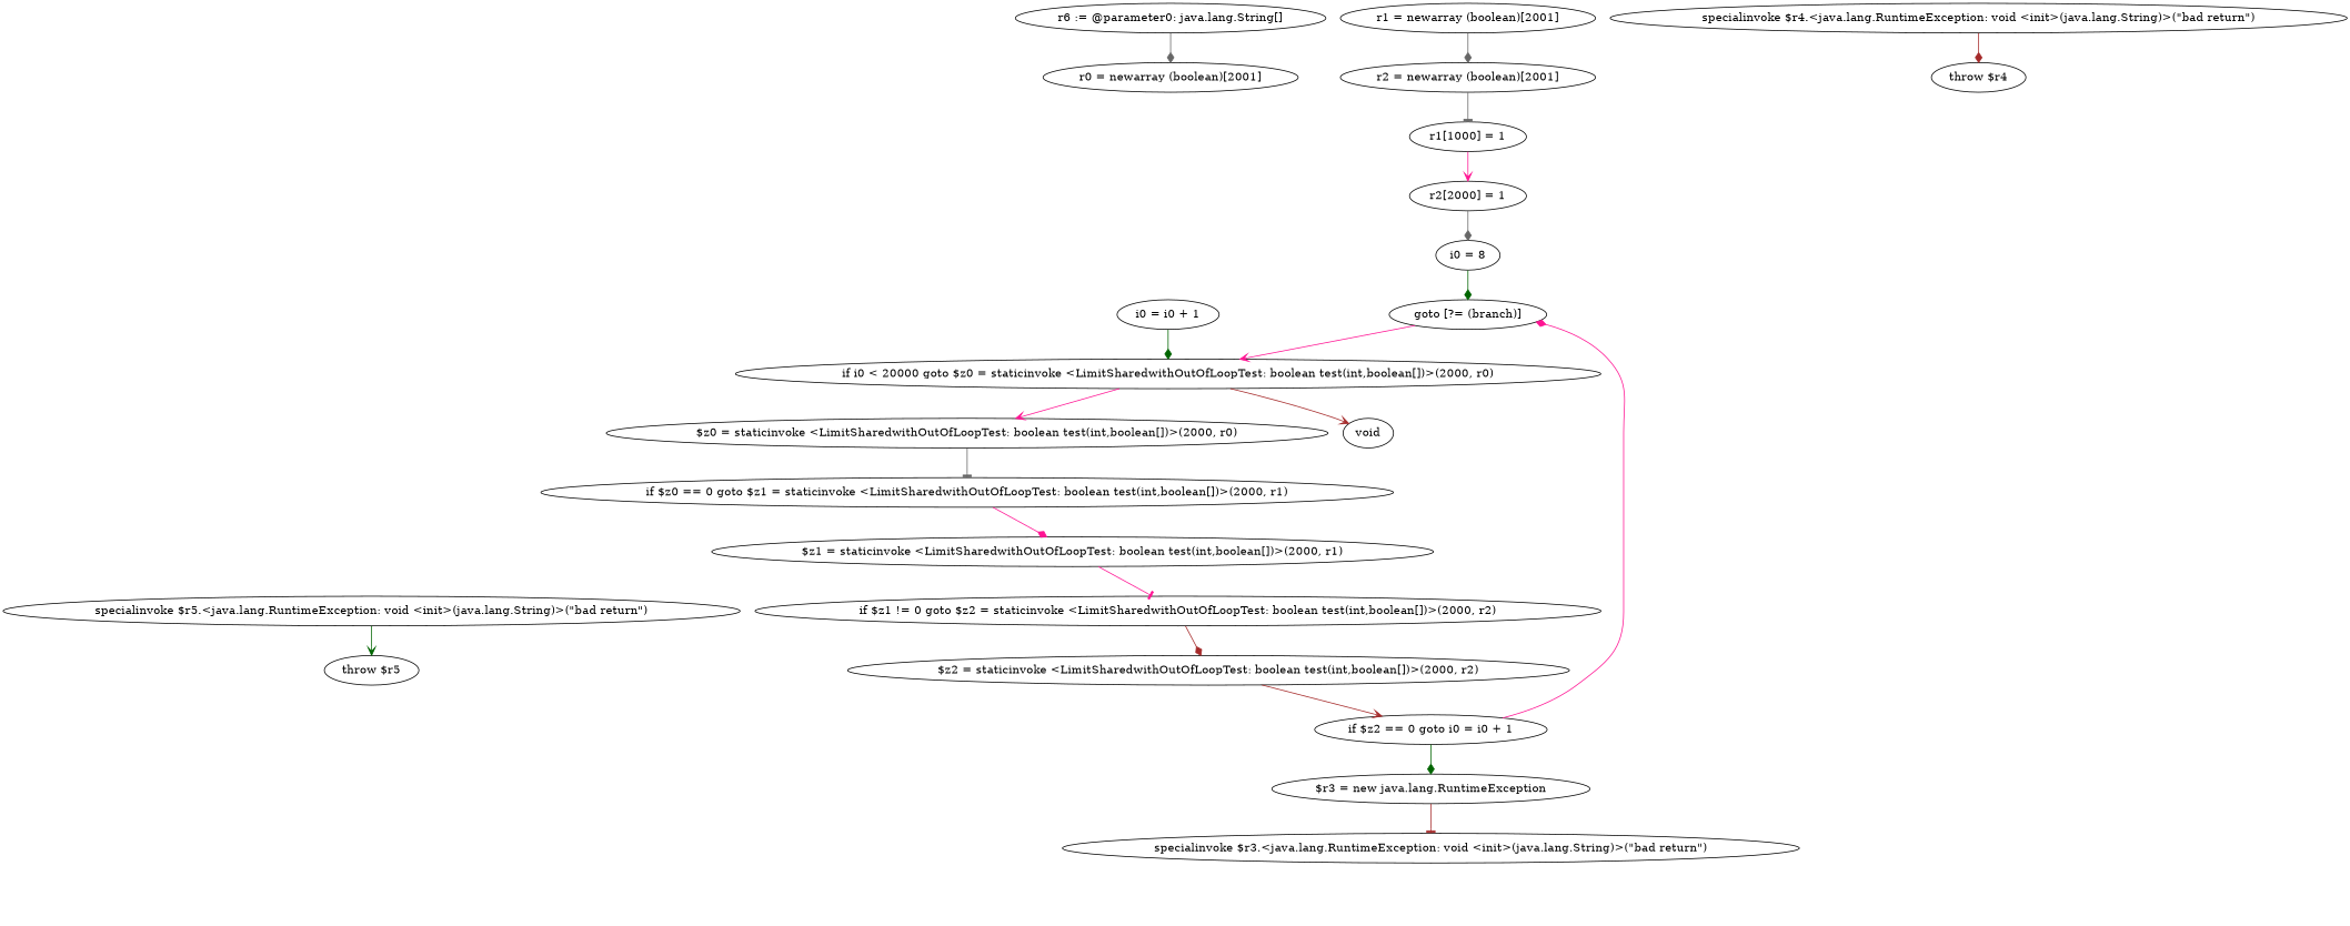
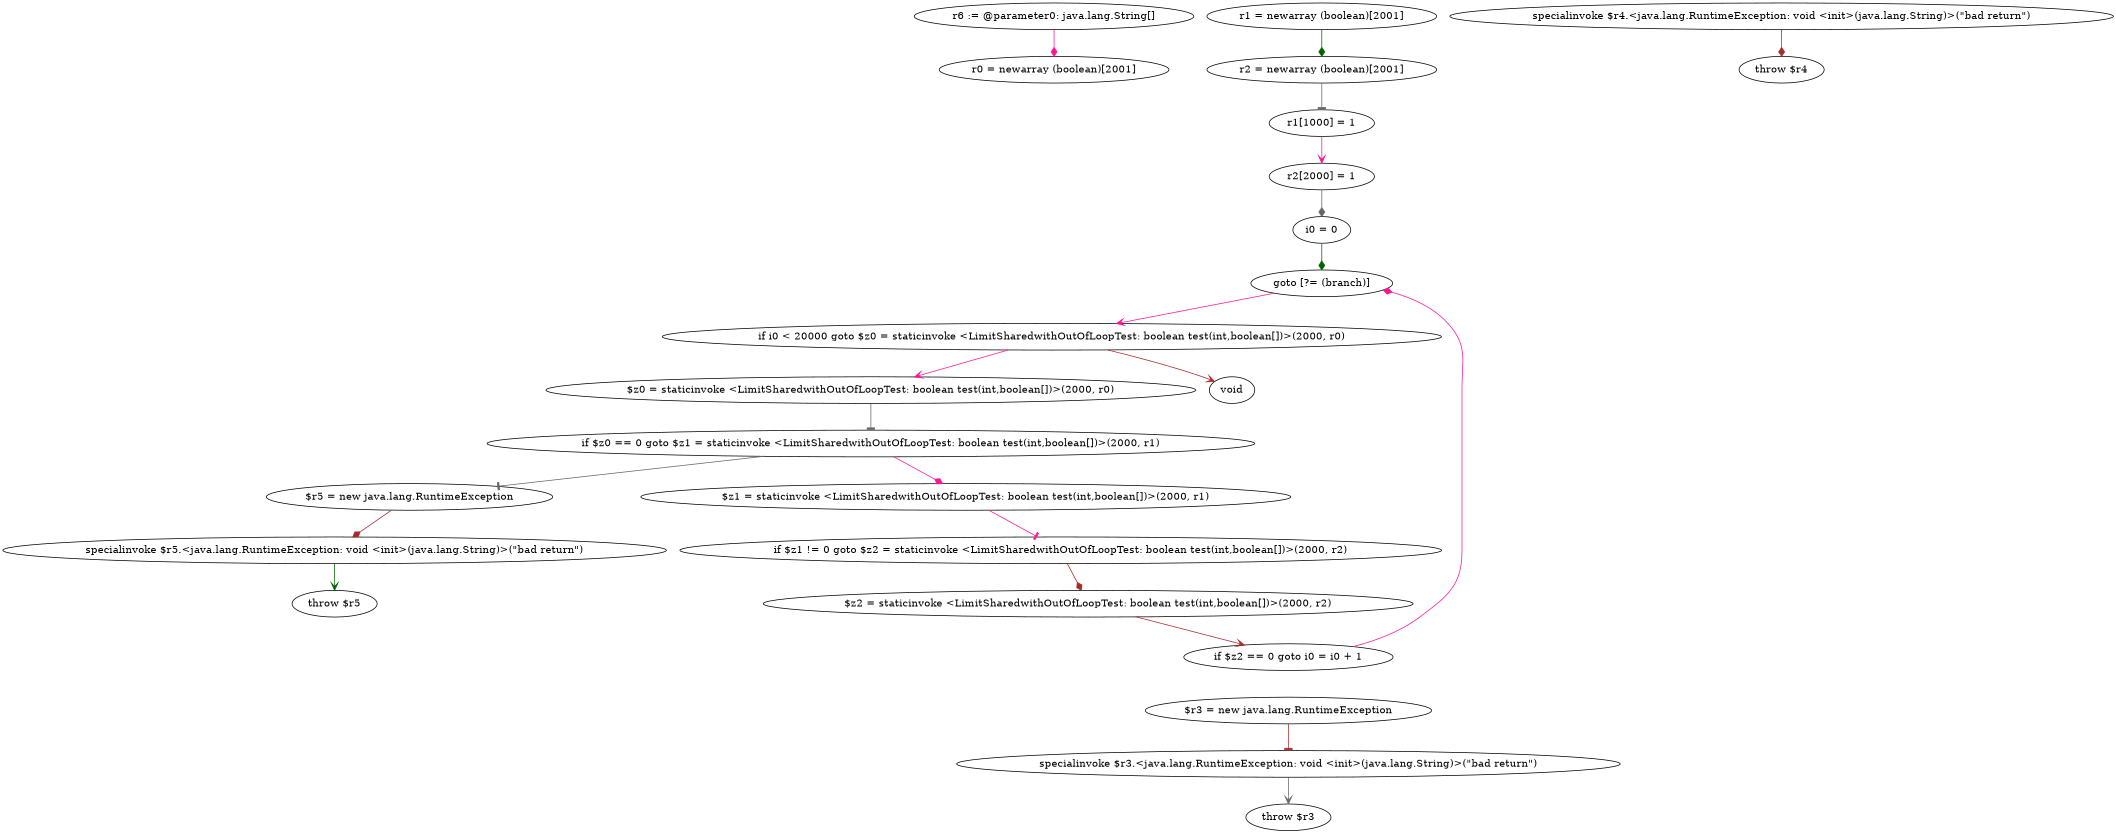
  digraph {
    edge [arrowhead=diamond color=deeppink]
    "r6 := @parameter0: java.lang.String[]"
    "r0 = newarray (boolean)[2001]"
    "r1 = newarray (boolean)[2001]"
    "r2 = newarray (boolean)[2001]"
    "r1[1000] = 1"
    "r2[2000] = 1"
-   "i0 = 0" [label="i0 = 8"]
+   "i0 = 0"
    "goto [?= (branch)]"
    "if i0 < 20000 goto $z0 = staticinvoke <LimitSharedwithOutOfLoopTest: boolean test(int,boolean[])>(2000, r0)"
    "$z0 = staticinvoke <LimitSharedwithOutOfLoopTest: boolean test(int,boolean[])>(2000, r0)"
    n11 [label=void]
    "if $z0 == 0 goto $z1 = staticinvoke <LimitSharedwithOutOfLoopTest: boolean test(int,boolean[])>(2000, r1)"
+   "$r5 = new java.lang.RuntimeException"
    "$z1 = staticinvoke <LimitSharedwithOutOfLoopTest: boolean test(int,boolean[])>(2000, r1)"
    "specialinvoke $r5.<java.lang.RuntimeException: void <init>(java.lang.String)>(\"bad return\")"
    "if $z1 != 0 goto $z2 = staticinvoke <LimitSharedwithOutOfLoopTest: boolean test(int,boolean[])>(2000, r2)"
    "throw $r5"
    "$z2 = staticinvoke <LimitSharedwithOutOfLoopTest: boolean test(int,boolean[])>(2000, r2)"
    "if $z2 == 0 goto i0 = i0 + 1"
    "specialinvoke $r4.<java.lang.RuntimeException: void <init>(java.lang.String)>(\"bad return\")"
    "throw $r4"
    "$r3 = new java.lang.RuntimeException"
    "specialinvoke $r3.<java.lang.RuntimeException: void <init>(java.lang.String)>(\"bad return\")"
-   "i0 = i0 + 1"
-   "r6 := @parameter0: java.lang.String[]" -> "r0 = newarray (boolean)[2001]" [color=gray40]
-   "r1 = newarray (boolean)[2001]" -> "r2 = newarray (boolean)[2001]" [color=gray40]
+   "throw $r3"
+   "r6 := @parameter0: java.lang.String[]" -> "r0 = newarray (boolean)[2001]"
+   "r1 = newarray (boolean)[2001]" -> "r2 = newarray (boolean)[2001]" [color=darkgreen]
    "r2 = newarray (boolean)[2001]" -> "r1[1000] = 1" [arrowhead=tee color=gray40]
    "r1[1000] = 1" -> "r2[2000] = 1" [arrowhead=vee]
    "r2[2000] = 1" -> "i0 = 0" [color=gray40]
    "i0 = 0" -> "goto [?= (branch)]" [color=darkgreen]
    "goto [?= (branch)]" -> "if i0 < 20000 goto $z0 = staticinvoke <LimitSharedwithOutOfLoopTest: boolean test(int,boolean[])>(2000, r0)" [arrowhead=vee]
    "if i0 < 20000 goto $z0 = staticinvoke <LimitSharedwithOutOfLoopTest: boolean test(int,boolean[])>(2000, r0)" -> "$z0 = staticinvoke <LimitSharedwithOutOfLoopTest: boolean test(int,boolean[])>(2000, r0)" [arrowhead=vee]
    "if i0 < 20000 goto $z0 = staticinvoke <LimitSharedwithOutOfLoopTest: boolean test(int,boolean[])>(2000, r0)" -> n11 [arrowhead=vee color=brown]
    "$z0 = staticinvoke <LimitSharedwithOutOfLoopTest: boolean test(int,boolean[])>(2000, r0)" -> "if $z0 == 0 goto $z1 = staticinvoke <LimitSharedwithOutOfLoopTest: boolean test(int,boolean[])>(2000, r1)" [arrowhead=tee color=gray40]
+   "if $z0 == 0 goto $z1 = staticinvoke <LimitSharedwithOutOfLoopTest: boolean test(int,boolean[])>(2000, r1)" -> "$r5 = new java.lang.RuntimeException" [arrowhead=tee color=gray40]
    "if $z0 == 0 goto $z1 = staticinvoke <LimitSharedwithOutOfLoopTest: boolean test(int,boolean[])>(2000, r1)" -> "$z1 = staticinvoke <LimitSharedwithOutOfLoopTest: boolean test(int,boolean[])>(2000, r1)"
+   "$r5 = new java.lang.RuntimeException" -> "specialinvoke $r5.<java.lang.RuntimeException: void <init>(java.lang.String)>(\"bad return\")" [color=brown]
    "$z1 = staticinvoke <LimitSharedwithOutOfLoopTest: boolean test(int,boolean[])>(2000, r1)" -> "if $z1 != 0 goto $z2 = staticinvoke <LimitSharedwithOutOfLoopTest: boolean test(int,boolean[])>(2000, r2)" [arrowhead=tee]
    "specialinvoke $r5.<java.lang.RuntimeException: void <init>(java.lang.String)>(\"bad return\")" -> "throw $r5" [arrowhead=vee color=darkgreen]
    "if $z1 != 0 goto $z2 = staticinvoke <LimitSharedwithOutOfLoopTest: boolean test(int,boolean[])>(2000, r2)" -> "$z2 = staticinvoke <LimitSharedwithOutOfLoopTest: boolean test(int,boolean[])>(2000, r2)" [color=brown]
    "$z2 = staticinvoke <LimitSharedwithOutOfLoopTest: boolean test(int,boolean[])>(2000, r2)" -> "if $z2 == 0 goto i0 = i0 + 1" [arrowhead=vee color=brown]
    "if $z2 == 0 goto i0 = i0 + 1" -> "goto [?= (branch)]"
-   "if $z2 == 0 goto i0 = i0 + 1" -> "$r3 = new java.lang.RuntimeException" [color=darkgreen]
    "specialinvoke $r4.<java.lang.RuntimeException: void <init>(java.lang.String)>(\"bad return\")" -> "throw $r4" [color=brown]
    "$r3 = new java.lang.RuntimeException" -> "specialinvoke $r3.<java.lang.RuntimeException: void <init>(java.lang.String)>(\"bad return\")" [arrowhead=tee color=brown]
-   "i0 = i0 + 1" -> "if i0 < 20000 goto $z0 = staticinvoke <LimitSharedwithOutOfLoopTest: boolean test(int,boolean[])>(2000, r0)" [color=darkgreen]
+   "specialinvoke $r3.<java.lang.RuntimeException: void <init>(java.lang.String)>(\"bad return\")" -> "throw $r3" [arrowhead=vee color=gray40]
  }
